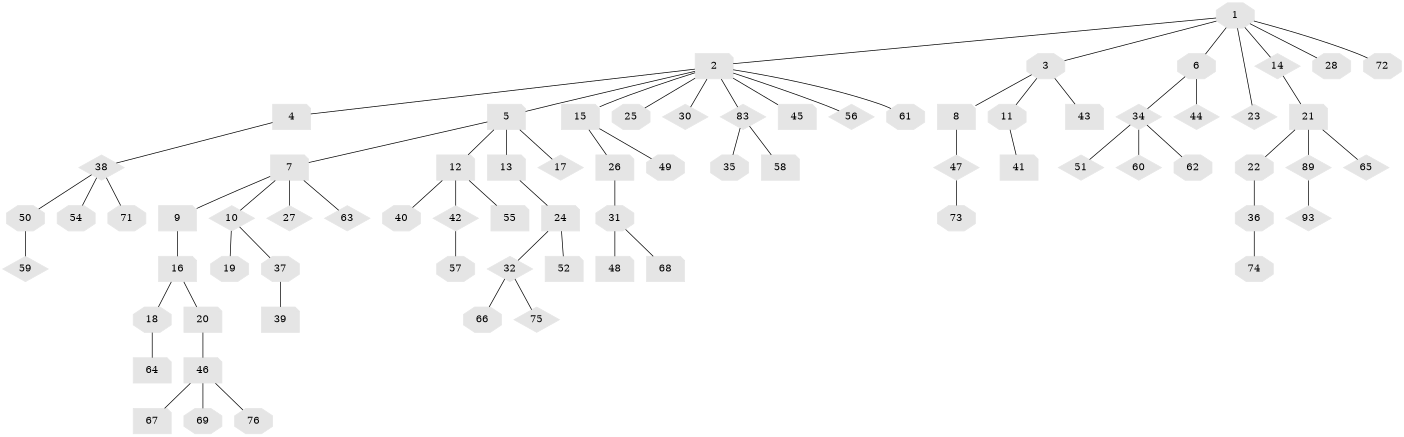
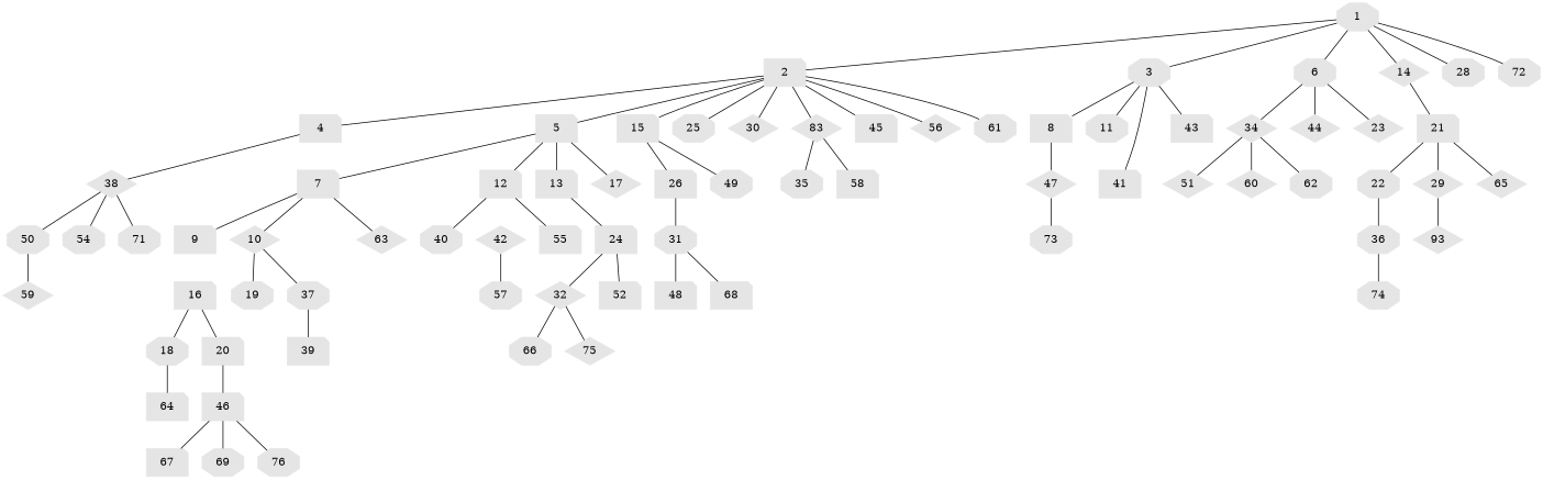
  graph {
    node [color=gray90 shape=octagon style=filled]
    2 [shape=note]
    1
    3
    6
    14 [shape=diamond]
    23 [shape=diamond]
    28
    72
    4 [shape=note]
    5 [shape=note]
    15 [shape=note]
    25
    30 [shape=diamond]
    n14 [label=83 shape=diamond]
    45 [shape=note]
    56 [shape=diamond]
    61
    8 [shape=note]
    11
    41 [shape=note]
    43 [shape=note]
    34 [shape=diamond]
    44 [shape=diamond]
    21 [shape=note]
    38 [shape=diamond]
    7 [shape=note]
    12 [shape=note]
    13 [shape=note]
    17 [shape=diamond]
    26 [shape=note]
    49
    35
    58 [shape=note]
    47 [shape=diamond]
    50
    54
    71
    9 [shape=note]
    10 [shape=diamond]
-   27 [shape=diamond]
    63 [shape=diamond]
    40
    42 [shape=diamond]
    55 [shape=note]
    24 [shape=note]
    51 [shape=diamond]
    60 [shape=diamond]
    62
    16 [shape=note]
    19
    37
    73
    18
    20 [shape=note]
    39 [shape=note]
    57
    32 [shape=diamond]
    52 [shape=note]
    22
-   29 [shape=diamond label=89]
+   29 [shape=diamond]
    65 [shape=diamond]
    31
    64 [shape=note]
    46 [shape=note]
    67 [shape=note]
    69
    n67 [label=76]
    36
    n69 [label=93 shape=diamond]
    74
    66
    75 [shape=diamond]
    48 [shape=note]
    68 [shape=note]
    59 [shape=diamond]
    2 -- 4
    2 -- 5
    2 -- 15
    2 -- 25
    2 -- 30
    2 -- n14
    2 -- 45
    2 -- 56
    2 -- 61
    1 -- 2
    1 -- 3
    1 -- 6
    1 -- 14
-   1 -- 23
+   6 -- 23
    1 -- 28
    1 -- 72
    3 -- 8
    3 -- 11
-   11 -- 41
+   3 -- 41
    3 -- 43
    6 -- 34
    6 -- 44
    14 -- 21
    4 -- 38
    5 -- 7
    5 -- 12
    5 -- 13
    5 -- 17
    15 -- 26
    15 -- 49
    n14 -- 35
    n14 -- 58
    8 -- 47
    34 -- 51
    34 -- 60
    34 -- 62
    21 -- 22
    21 -- 29
    21 -- 65
    38 -- 50
    38 -- 54
    38 -- 71
    7 -- 9
    7 -- 10
-   7 -- 27
    7 -- 63
    12 -- 40
-   12 -- 42
    12 -- 55
    13 -- 24
    26 -- 31
    47 -- 73
    50 -- 59
-   9 -- 16
    10 -- 19
    10 -- 37
    42 -- 57
    24 -- 32
    24 -- 52
    16 -- 18
    16 -- 20
    37 -- 39
    18 -- 64
    20 -- 46
    32 -- 66
    32 -- 75
    22 -- 36
    29 -- n69
    31 -- 48
    31 -- 68
    46 -- 67
    46 -- 69
    46 -- n67
    36 -- 74
  }
